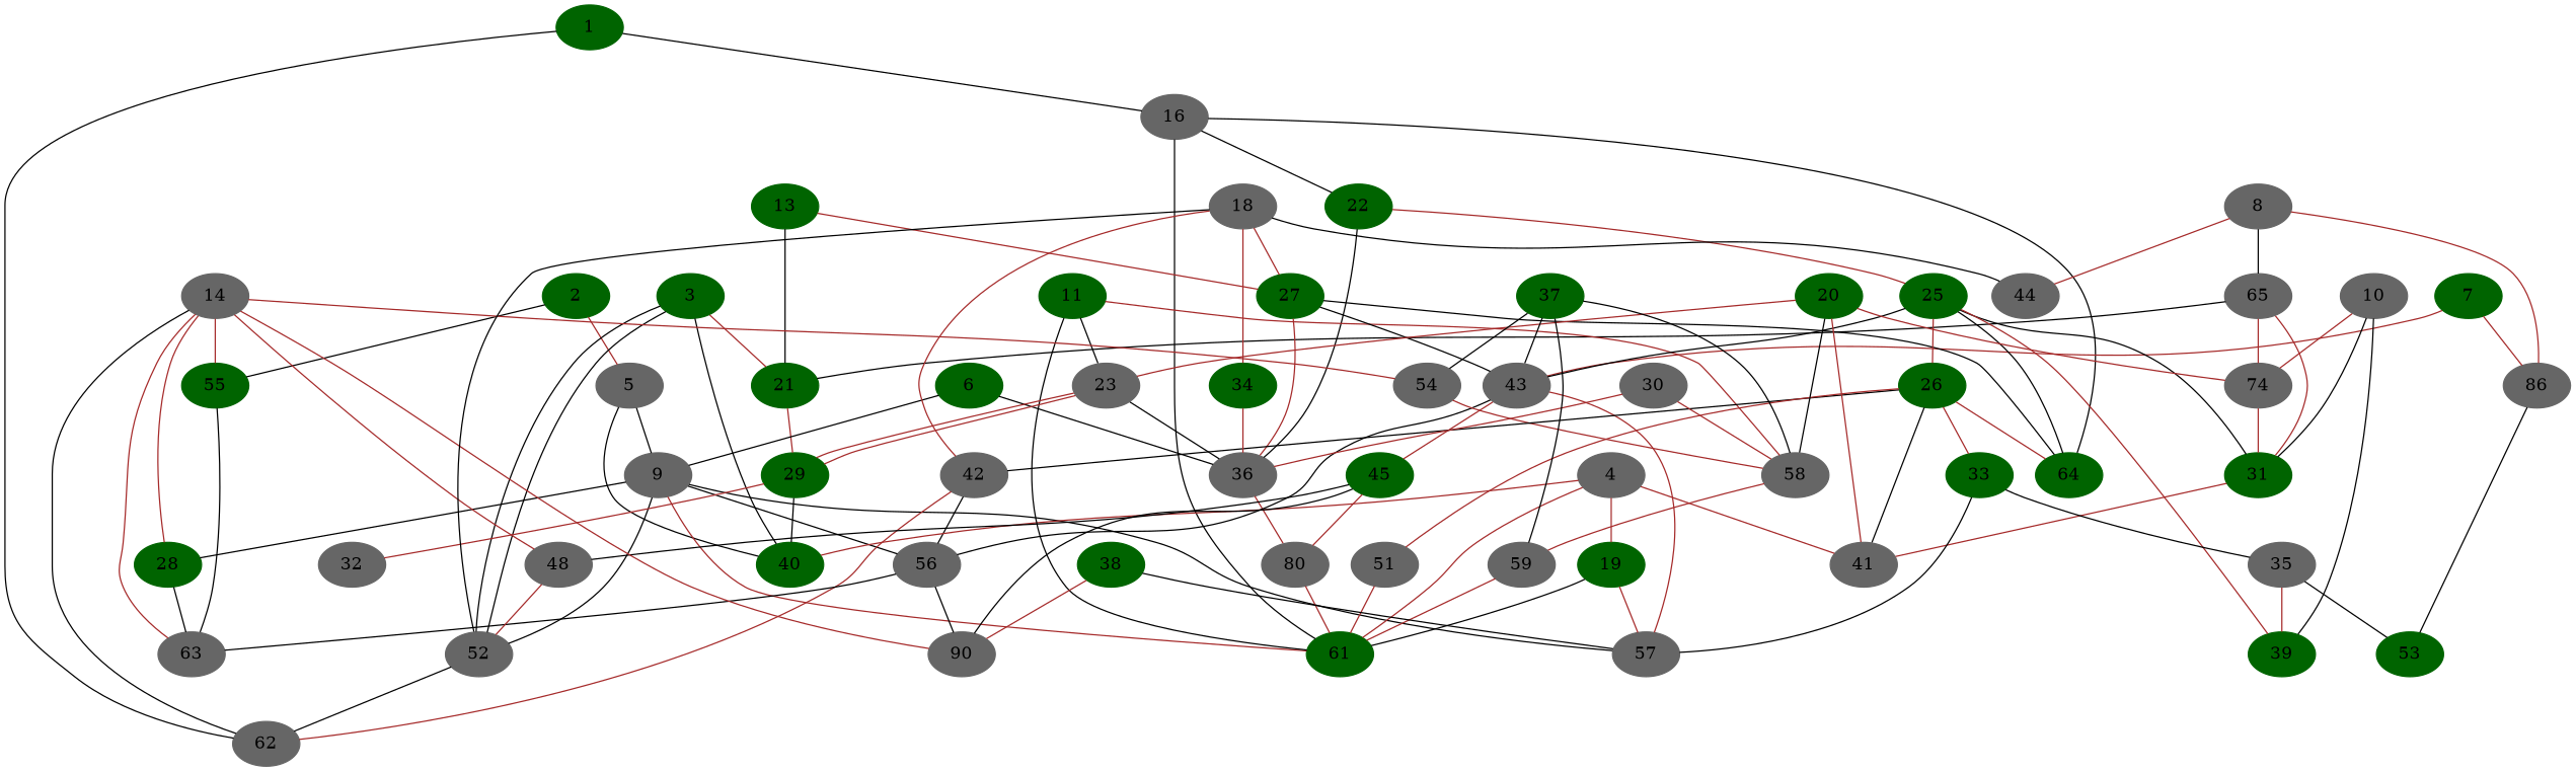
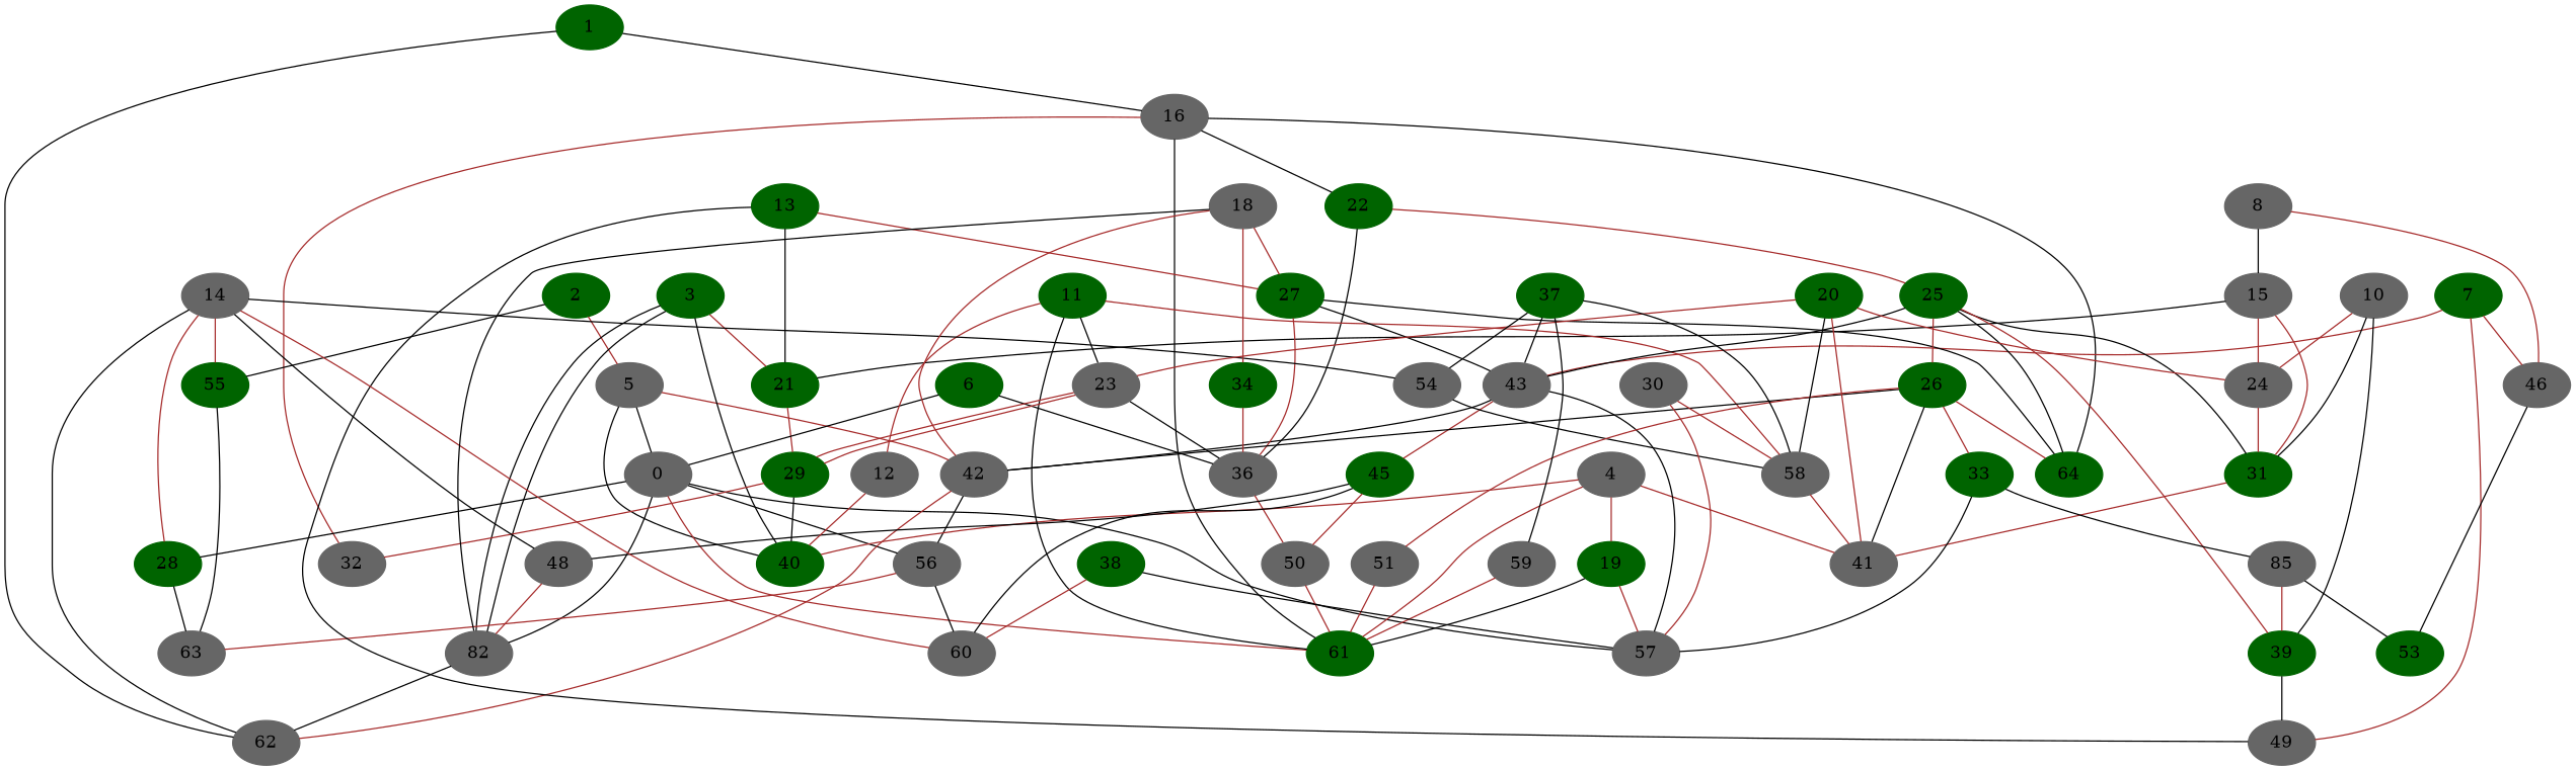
  graph {
    node [color=gray40 style=filled]
    edge [color=black]
    1 [color=darkgreen]
    16
    62
    61 [color=darkgreen]
    22 [color=darkgreen]
    32
    64 [color=darkgreen]
    2 [color=darkgreen]
    5
    55 [color=darkgreen]
    40 [color=darkgreen]
-   9
+   9 [label=0]
    42
    63
    3 [color=darkgreen]
    21 [color=darkgreen]
-   52
+   52 [label=82]
    29 [color=darkgreen]
    4
    19 [color=darkgreen]
    41
    57
    28 [color=darkgreen]
    56
    6 [color=darkgreen]
    36
-   50 [label=80]
+   50
    7 [color=darkgreen]
    43
-   46 [label=86]
+   46
+   49
    45 [color=darkgreen]
    53 [color=darkgreen]
    8
-   15 [label=65]
-   44
-   24 [label=74]
+   15
+   24
    31 [color=darkgreen]
-   60 [label=90]
+   60
    10
    39 [color=darkgreen]
    11 [color=darkgreen]
+   12
    23
    58
    59
    13 [color=darkgreen]
    27 [color=darkgreen]
    14
    48
    54
    25 [color=darkgreen]
    26 [color=darkgreen]
    18
    34 [color=darkgreen]
    20 [color=darkgreen]
    33 [color=darkgreen]
    51
-   35
+   35 [label=85]
    30
    37 [color=darkgreen]
    38 [color=darkgreen]
    1 -- 16
    1 -- 62
    16 -- 61
    16 -- 22
+   16 -- 32 [color=brown]
    16 -- 64
    22 -- 36
    22 -- 25 [color=brown]
    2 -- 5 [color=brown]
    2 -- 55
    5 -- 40
    5 -- 9
+   5 -- 42 [color=brown]
    55 -- 63
    9 -- 61 [color=brown]
    9 -- 52
    9 -- 57
    9 -- 28
    9 -- 56
    42 -- 62 [color=brown]
    42 -- 56
    3 -- 40
    3 -- 21 [color=brown]
    3 -- 52
    3 -- 52
    21 -- 29 [color=brown]
    52 -- 62
    29 -- 32 [color=brown]
    29 -- 40
    4 -- 61 [color=brown]
    4 -- 40 [color=brown]
    4 -- 19 [color=brown]
    4 -- 41 [color=brown]
    19 -- 61
    19 -- 57 [color=brown]
    28 -- 63
-   56 -- 63
+   56 -- 63 [color=brown]
    56 -- 60
    6 -- 9
    6 -- 36
    36 -- 50 [color=brown]
    50 -- 61 [color=brown]
    7 -- 43 [color=brown]
    7 -- 46 [color=brown]
-   43 -- 57 [color=brown]
-   43 -- 56
+   7 -- 49 [color=brown]
+   43 -- 57
+   43 -- 42
    43 -- 45 [color=brown]
    46 -- 53
    45 -- 50 [color=brown]
    45 -- 60
    45 -- 48
    8 -- 46 [color=brown]
    8 -- 15
-   8 -- 44 [color=brown]
    15 -- 21
    15 -- 24 [color=brown]
    15 -- 31 [color=brown]
    24 -- 31 [color=brown]
    31 -- 41 [color=brown]
    10 -- 24 [color=brown]
    10 -- 31
    10 -- 39
+   39 -- 49
    11 -- 61
+   11 -- 12 [color=brown]
    11 -- 23
    11 -- 58 [color=brown]
+   12 -- 40 [color=brown]
    23 -- 29 [color=brown]
    23 -- 29 [color=brown]
    23 -- 36
-   58 -- 59 [color=brown]
+   58 -- 41 [color=brown]
    59 -- 61 [color=brown]
    13 -- 21
+   13 -- 49
    13 -- 27 [color=brown]
    27 -- 64
    27 -- 36 [color=brown]
    27 -- 43
    14 -- 62
    14 -- 55 [color=brown]
-   14 -- 63 [color=brown]
    14 -- 28 [color=brown]
    14 -- 60 [color=brown]
-   14 -- 48 [color=brown]
-   14 -- 54 [color=brown]
+   14 -- 48
+   14 -- 54
    48 -- 52 [color=brown]
-   54 -- 58 [color=brown]
+   54 -- 58
    25 -- 64
    25 -- 43
    25 -- 31
    25 -- 39 [color=brown]
    25 -- 26 [color=brown]
    26 -- 64 [color=brown]
    26 -- 42
    26 -- 41
    26 -- 33 [color=brown]
    26 -- 51 [color=brown]
    18 -- 42 [color=brown]
    18 -- 52
-   18 -- 44
    18 -- 27 [color=brown]
    18 -- 34 [color=brown]
    34 -- 36 [color=brown]
    20 -- 41 [color=brown]
    20 -- 24 [color=brown]
    20 -- 23 [color=brown]
    20 -- 58
    33 -- 57
    33 -- 35
    51 -- 61 [color=brown]
    35 -- 53
    35 -- 39 [color=brown]
-   30 -- 36 [color=brown]
+   30 -- 57 [color=brown]
    30 -- 58 [color=brown]
    37 -- 43
    37 -- 58
    37 -- 59
    37 -- 54
    38 -- 57
    38 -- 60 [color=brown]
  }
